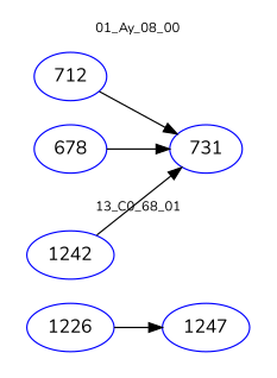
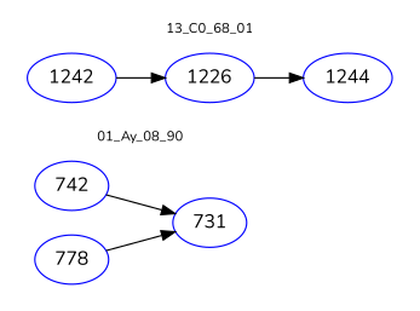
  digraph {
    fontname=Nunito
    rankdir=LR
    node [color=blue fontname=Nunito]
    edge [color=black fontname=Nunito]
-   n1 [label=712]
+   n1 [label=742]
    n2 [label=731]
-   n3 [label=678]
+   n3 [label=778]
    n4 [label=1242]
    n5 [label=1226]
-   n6 [label=1247]
+   n6 [label=1244]
    subgraph cluster_1 {
      color=white
      fontsize=10
-     label="01_Ay_08_00"
+     label="01_Ay_08_90"
      n1
      n2
      n3
    }
    subgraph cluster_2 {
      color=white
      fontsize=10
      label="13_C0_68_01"
      n4
      n5
      n6
    }
    n1 -> n2
    n3 -> n2
-   n4 -> n2
+   n4 -> n5
    n5 -> n6
  }
